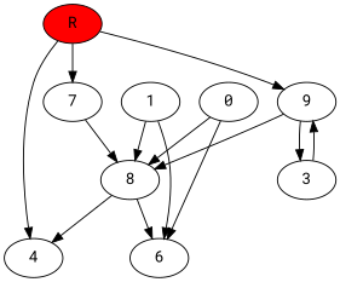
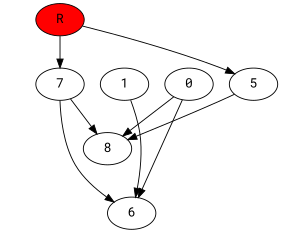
  digraph {
    fontname="Roboto Mono"
    node [fontname="Roboto Mono"]
    edge [fontname="Roboto Mono"]
    1
    6
    8
    7
-   4
    n6 [label=0]
-   3
-   5 [label=9]
+   5
    R [fillcolor="#ff0000" style=filled]
    1 -> 6
-   1 -> 8
-   8 -> 4
-   8 -> 6
+   7 -> 6
    7 -> 8
    n6 -> 6
    n6 -> 8
-   3 -> 5
    5 -> 8
-   5 -> 3
    R -> 7
-   R -> 4
    R -> 5
  }
